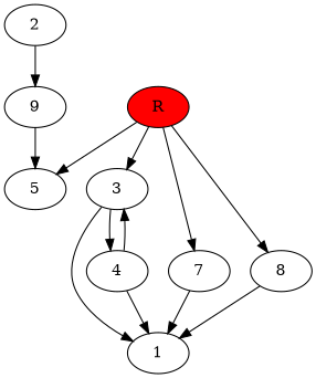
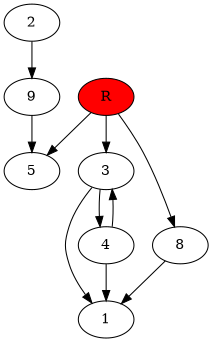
  digraph {
    2
    9
    5
    3
    1
    4
-   7
    8
    R [fillcolor="#ff0000" style=filled]
    2 -> 9
    9 -> 5
    3 -> 1
    3 -> 4
    4 -> 3
    4 -> 1
-   7 -> 1
    8 -> 1
    R -> 5
    R -> 3
-   R -> 7
    R -> 8
  }
